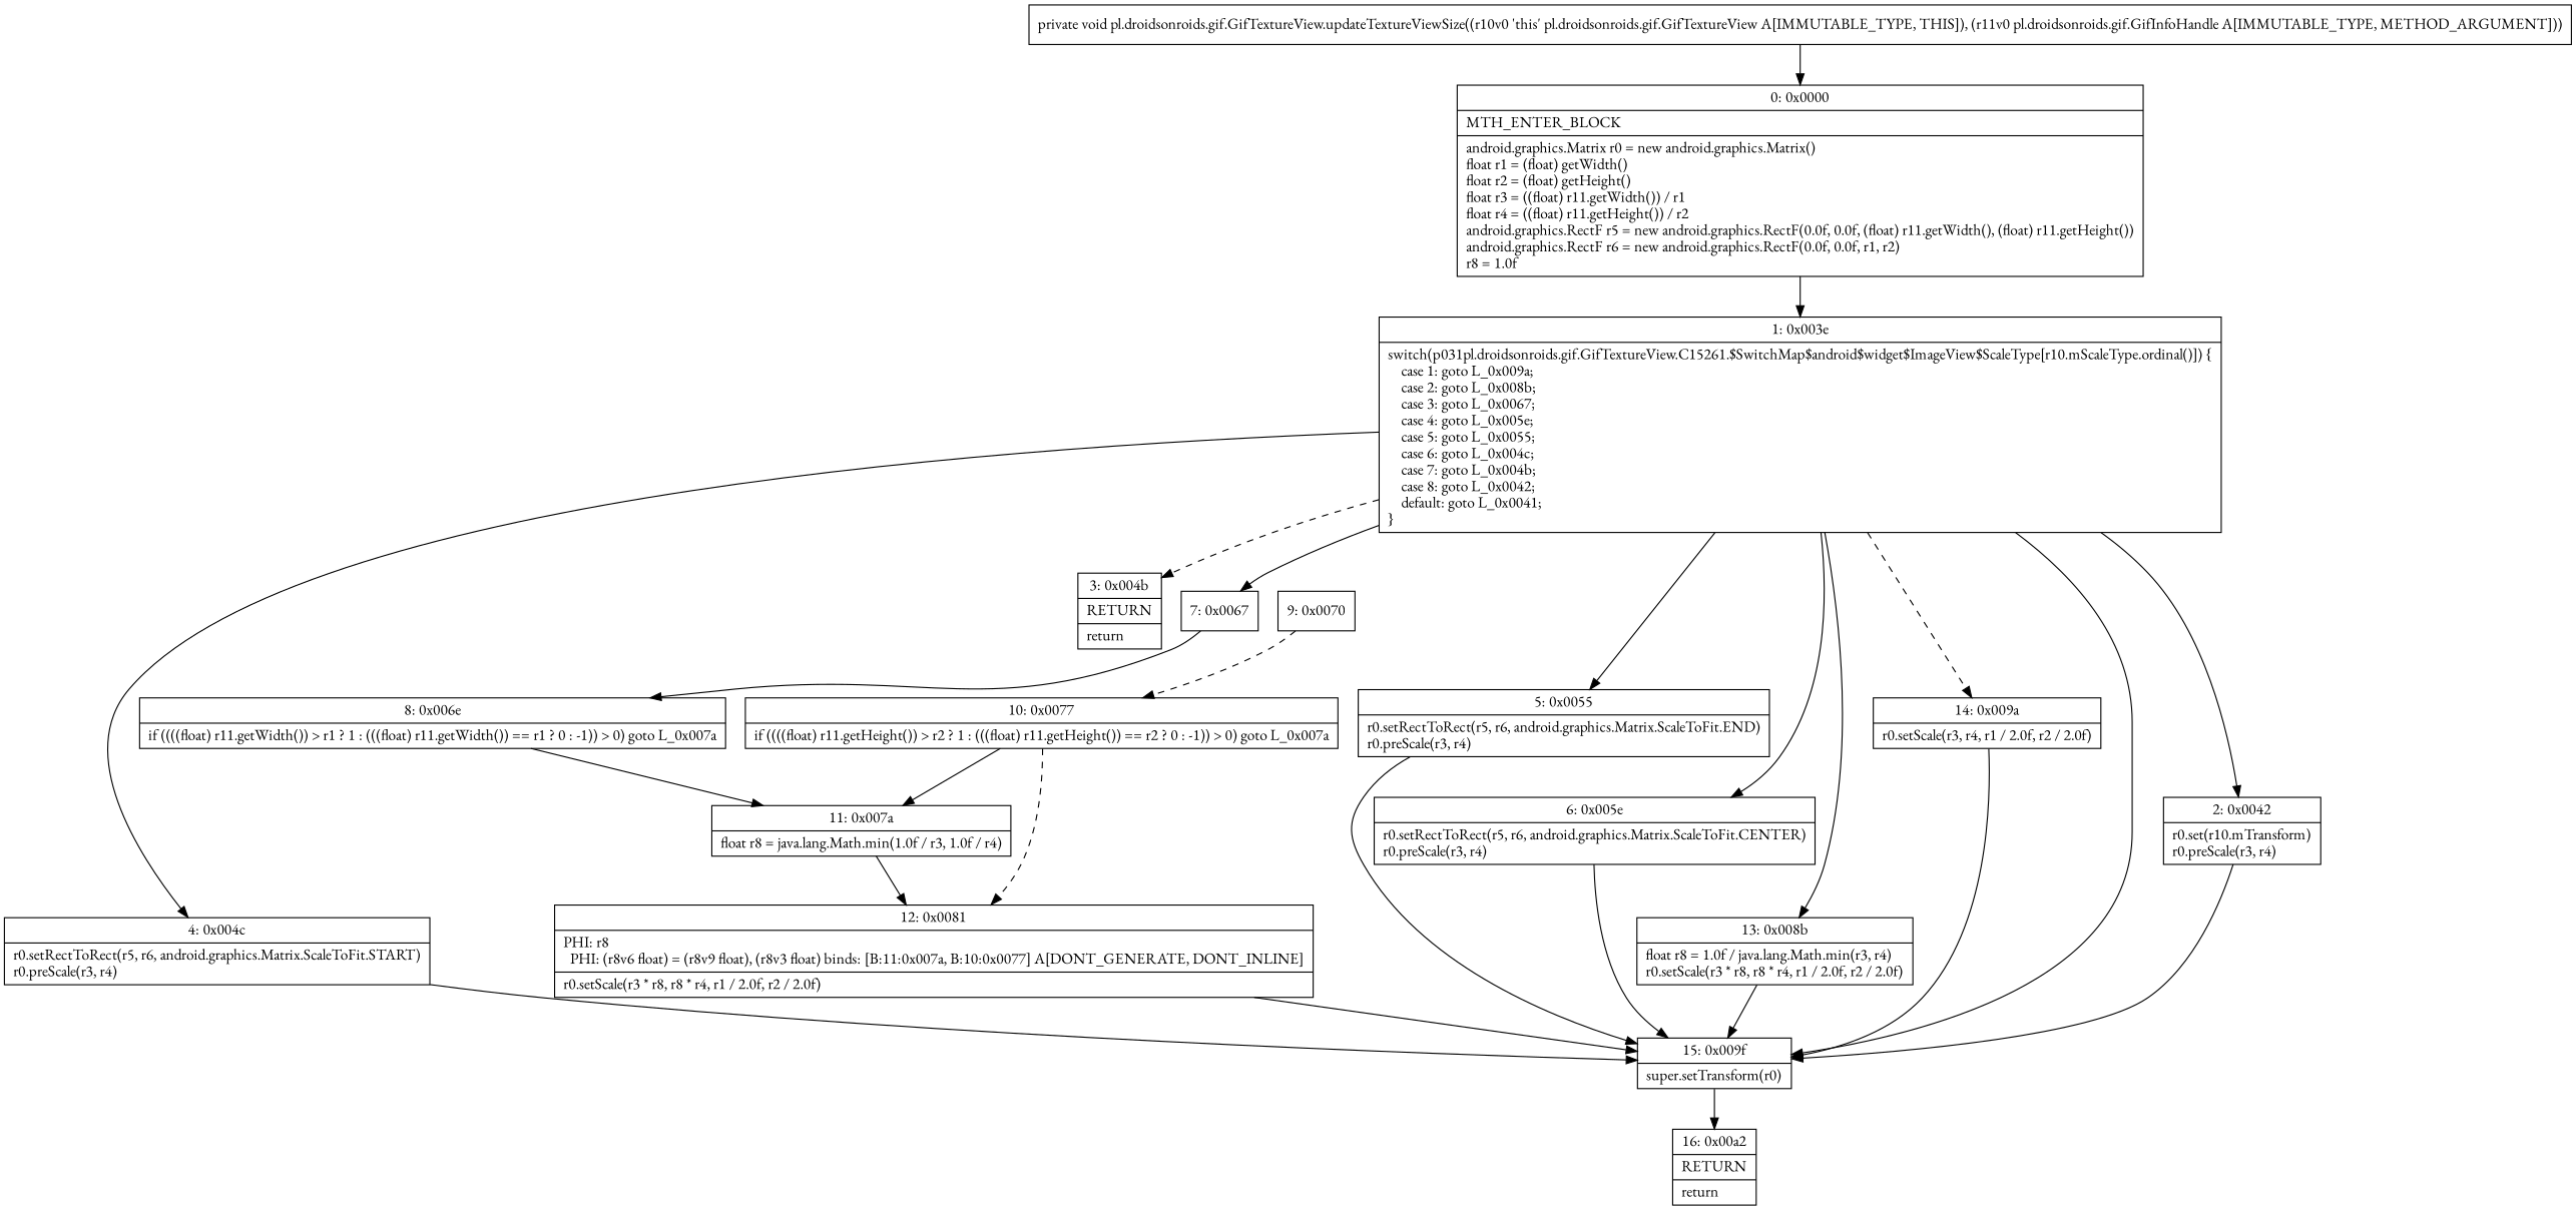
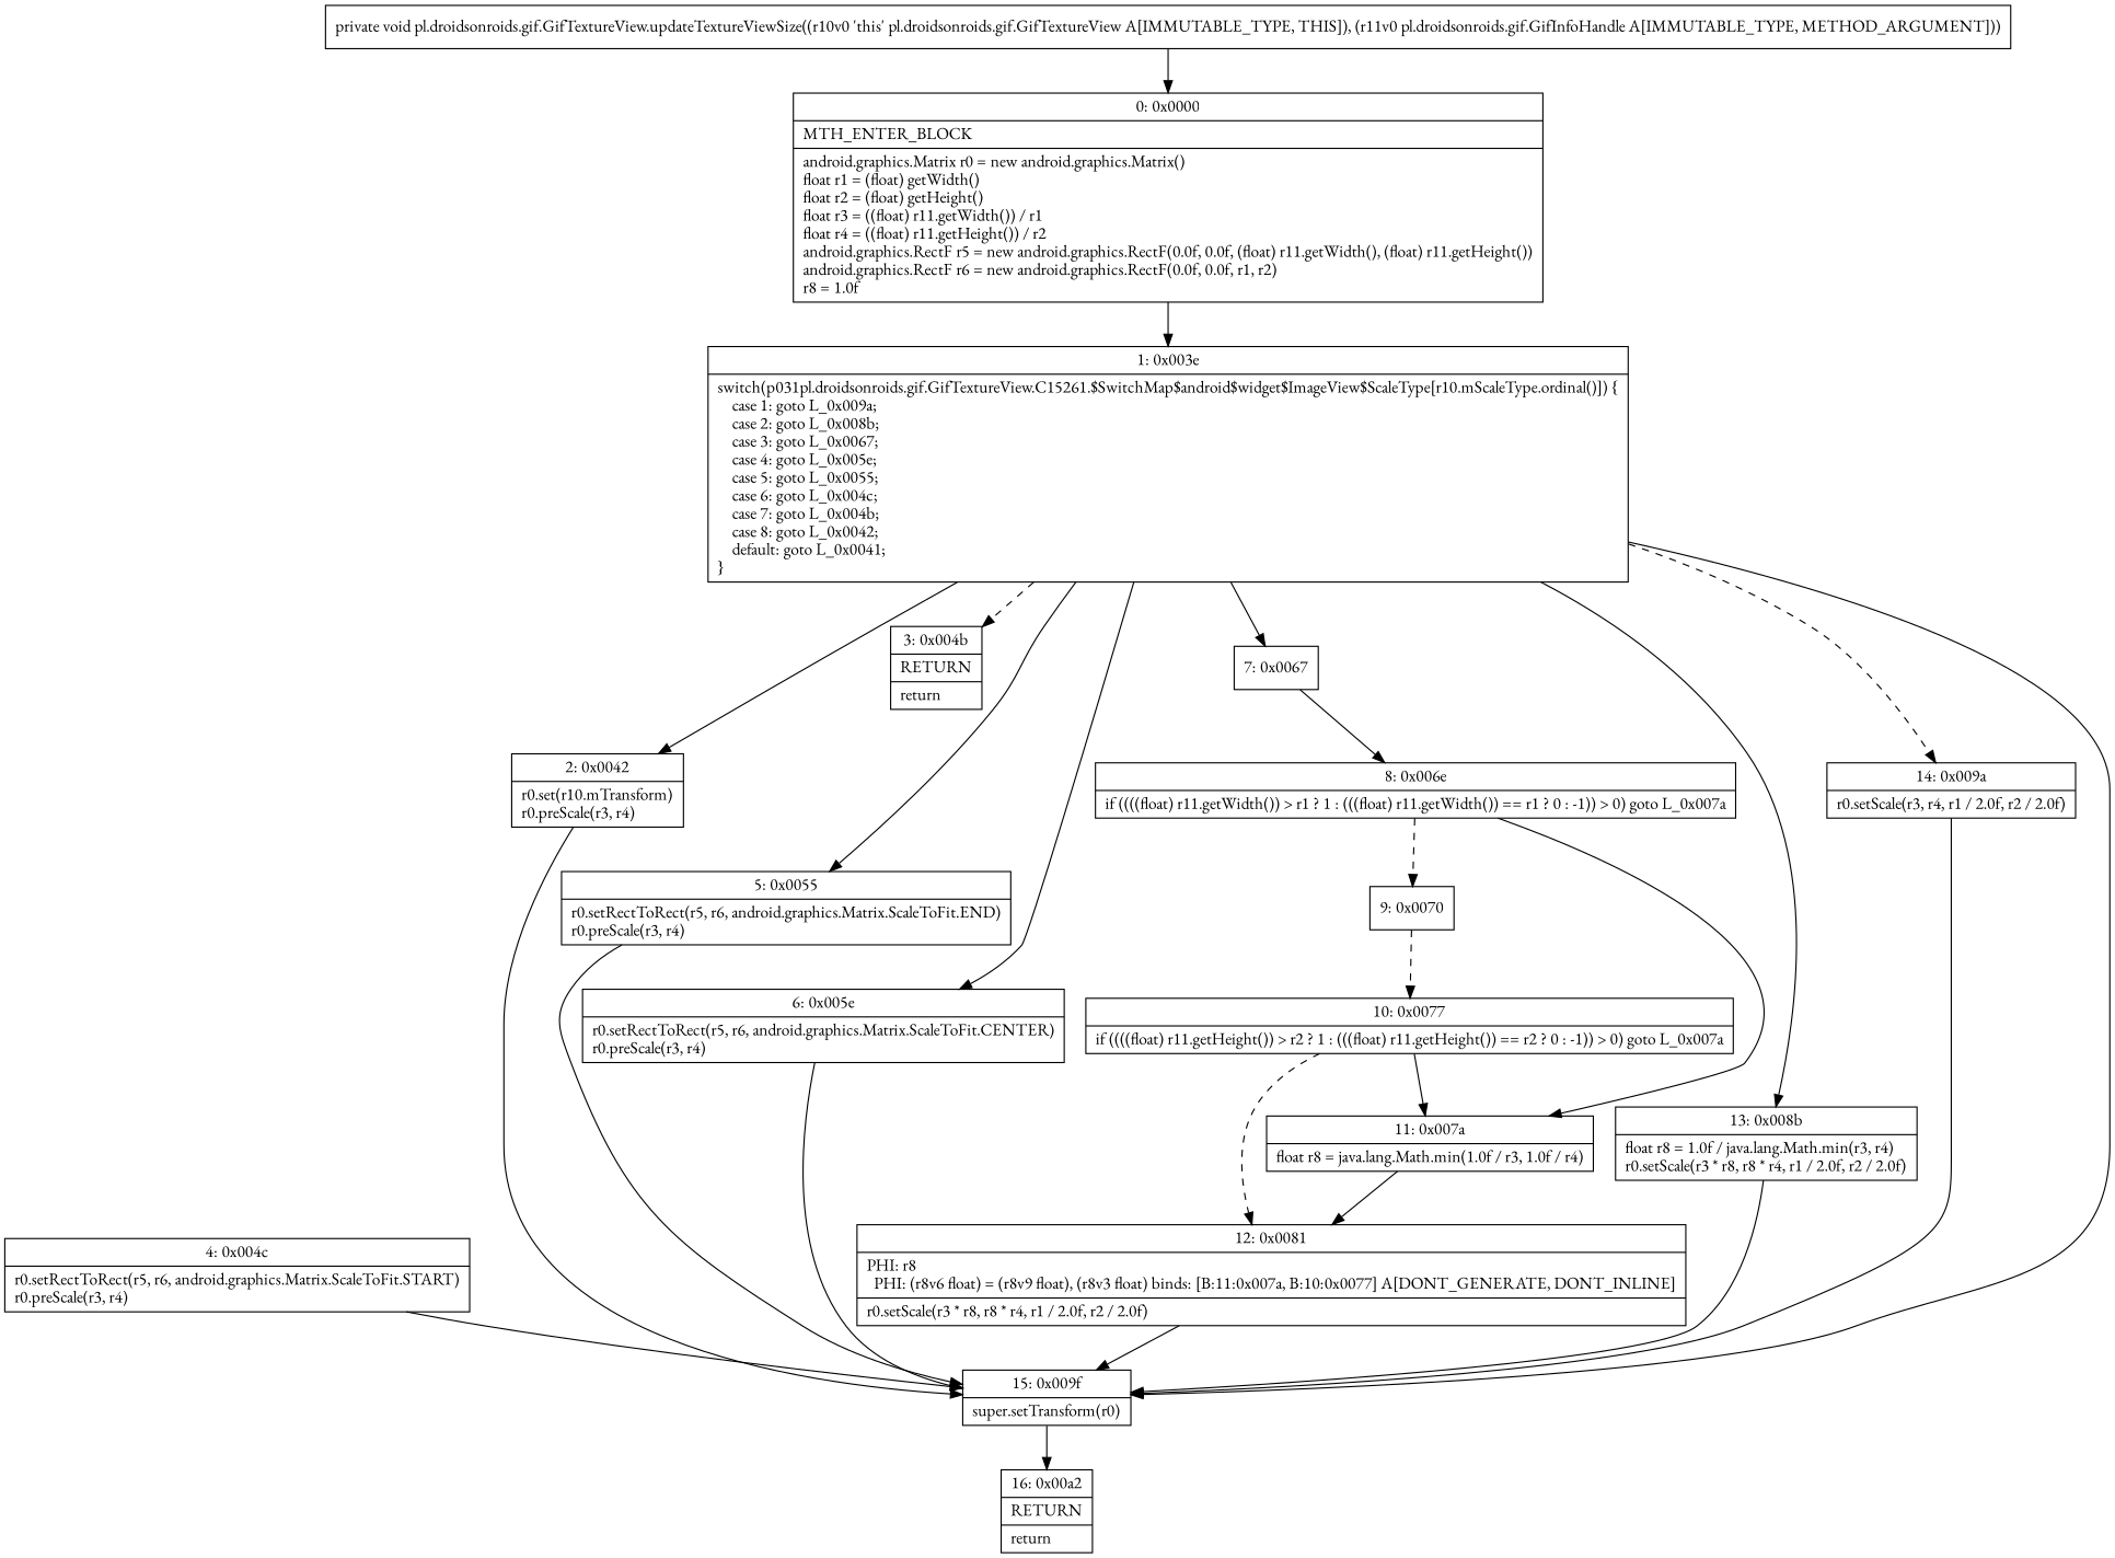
  digraph {
    fontname="EB Garamond"
    node [fontname="EB Garamond" shape=record]
    edge [fontname="EB Garamond"]
    n1 [label="{0\:\ 0x0000|MTH_ENTER_BLOCK\l|android.graphics.Matrix r0 = new android.graphics.Matrix()\lfloat r1 = (float) getWidth()\lfloat r2 = (float) getHeight()\lfloat r3 = ((float) r11.getWidth()) \/ r1\lfloat r4 = ((float) r11.getHeight()) \/ r2\landroid.graphics.RectF r5 = new android.graphics.RectF(0.0f, 0.0f, (float) r11.getWidth(), (float) r11.getHeight())\landroid.graphics.RectF r6 = new android.graphics.RectF(0.0f, 0.0f, r1, r2)\lr8 = 1.0f\l}"]
    n2 [label="{1\:\ 0x003e|switch(p031pl.droidsonroids.gif.GifTextureView.C15261.$SwitchMap$android$widget$ImageView$ScaleType[r10.mScaleType.ordinal()]) \{\l    case 1: goto L_0x009a;\l    case 2: goto L_0x008b;\l    case 3: goto L_0x0067;\l    case 4: goto L_0x005e;\l    case 5: goto L_0x0055;\l    case 6: goto L_0x004c;\l    case 7: goto L_0x004b;\l    case 8: goto L_0x0042;\l    default: goto L_0x0041;\l\}\l}"]
    n3 [label="{2\:\ 0x0042|r0.set(r10.mTransform)\lr0.preScale(r3, r4)\l}"]
    n4 [label="{3\:\ 0x004b|RETURN\l|return\l}"]
    n5 [label="{4\:\ 0x004c|r0.setRectToRect(r5, r6, android.graphics.Matrix.ScaleToFit.START)\lr0.preScale(r3, r4)\l}"]
    n6 [label="{5\:\ 0x0055|r0.setRectToRect(r5, r6, android.graphics.Matrix.ScaleToFit.END)\lr0.preScale(r3, r4)\l}"]
    n7 [label="{6\:\ 0x005e|r0.setRectToRect(r5, r6, android.graphics.Matrix.ScaleToFit.CENTER)\lr0.preScale(r3, r4)\l}"]
    n8 [label="{7\:\ 0x0067}"]
    n9 [label="{13\:\ 0x008b|float r8 = 1.0f \/ java.lang.Math.min(r3, r4)\lr0.setScale(r3 * r8, r8 * r4, r1 \/ 2.0f, r2 \/ 2.0f)\l}"]
    n10 [label="{14\:\ 0x009a|r0.setScale(r3, r4, r1 \/ 2.0f, r2 \/ 2.0f)\l}"]
    n11 [label="{15\:\ 0x009f|super.setTransform(r0)\l}"]
    n12 [label="{8\:\ 0x006e|if ((((float) r11.getWidth()) \> r1 ? 1 : (((float) r11.getWidth()) == r1 ? 0 : \-1)) \> 0) goto L_0x007a\l}"]
    n13 [label="{16\:\ 0x00a2|RETURN\l|return\l}"]
    n14 [label="{9\:\ 0x0070}"]
    n15 [label="{11\:\ 0x007a|float r8 = java.lang.Math.min(1.0f \/ r3, 1.0f \/ r4)\l}"]
    n16 [label="{10\:\ 0x0077|if ((((float) r11.getHeight()) \> r2 ? 1 : (((float) r11.getHeight()) == r2 ? 0 : \-1)) \> 0) goto L_0x007a\l}"]
    n17 [label="{12\:\ 0x0081|PHI: r8 \l  PHI: (r8v6 float) = (r8v9 float), (r8v3 float) binds: [B:11:0x007a, B:10:0x0077] A[DONT_GENERATE, DONT_INLINE]\l|r0.setScale(r3 * r8, r8 * r4, r1 \/ 2.0f, r2 \/ 2.0f)\l}"]
    n18 [label="{private void pl.droidsonroids.gif.GifTextureView.updateTextureViewSize((r10v0 'this' pl.droidsonroids.gif.GifTextureView A[IMMUTABLE_TYPE, THIS]), (r11v0 pl.droidsonroids.gif.GifInfoHandle A[IMMUTABLE_TYPE, METHOD_ARGUMENT])) }"]
    n1 -> n2
    n2 -> n3
    n2 -> n4 [style=dashed]
-   n2 -> n5
    n2 -> n6
    n2 -> n7
    n2 -> n8
    n2 -> n9
    n2 -> n10 [style=dashed]
    n2 -> n11
    n3 -> n11
    n5 -> n11
    n6 -> n11
    n7 -> n11
    n8 -> n12
    n9 -> n11
    n10 -> n11
    n11 -> n13
+   n12 -> n14 [style=dashed]
    n12 -> n15
    n14 -> n16 [style=dashed]
    n15 -> n17
    n16 -> n15
    n16 -> n17 [style=dashed]
    n17 -> n11
    n18 -> n1
  }
